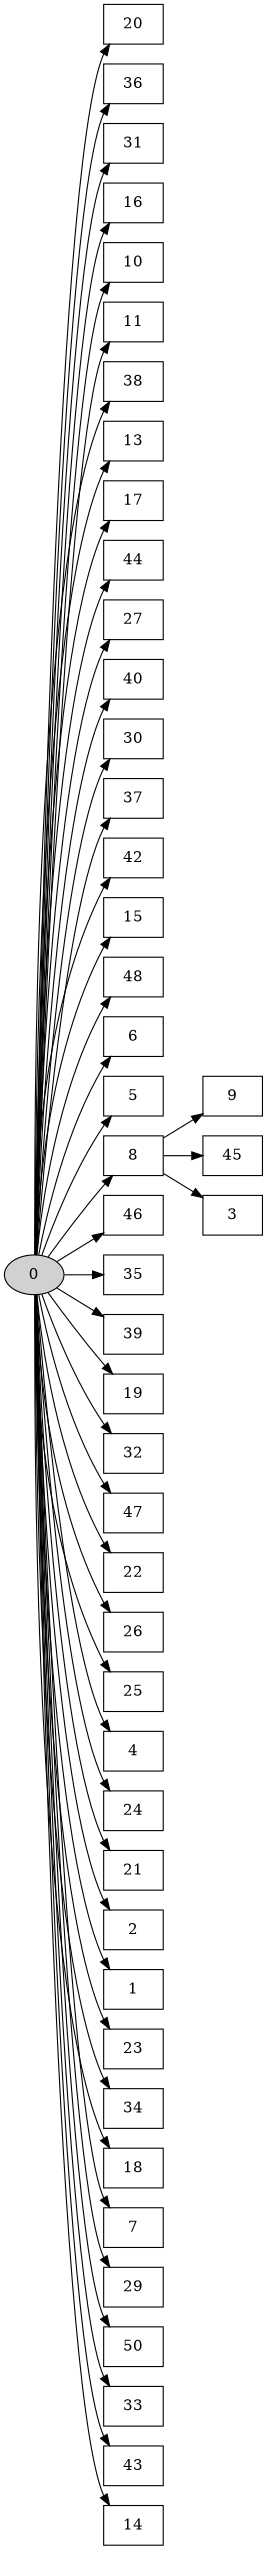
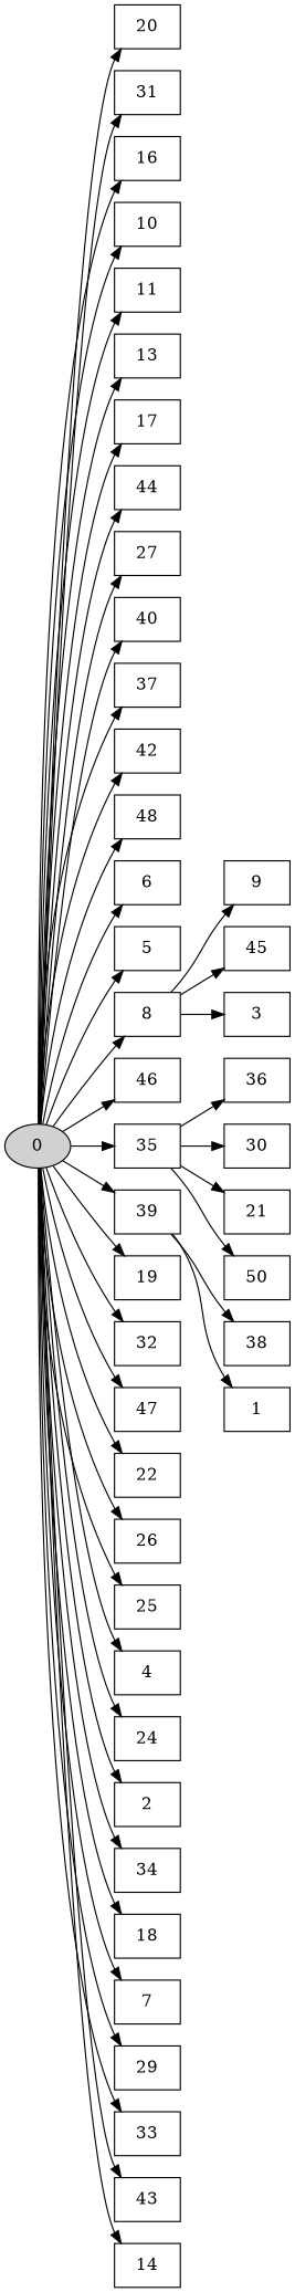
  digraph {
    rankdir=LR
    node [fillcolor=white style=filled shape=box]
    0 [fillcolor=grey82 shape=""]
    n2 [label="20\n"]
    n3 [label="36\n"]
    n4 [label="31\n"]
    n5 [label="16\n"]
    n6 [label="10\n"]
    n7 [label="11\n"]
    n8 [label="38\n"]
    n9 [label="13\n"]
    n10 [label="17\n"]
    n11 [label="44\n"]
    n12 [label="27\n"]
    n13 [label="40\n"]
    n14 [label="30\n"]
    n15 [label="37\n"]
    n16 [label="42\n"]
-   n17 [label="15\n"]
    n18 [label="48\n"]
    n19 [label="6\n"]
    n20 [label="5\n"]
    n21 [label="8\n"]
    n22 [label="46\n"]
    n23 [label="35\n"]
    n24 [label="39\n"]
    n25 [label="19\n"]
    n26 [label="32\n"]
    n27 [label="47\n"]
    n28 [label="22\n"]
    n29 [label="26\n"]
    n30 [label="25\n"]
    n31 [label="4\n"]
    n32 [label="24\n"]
    n33 [label="21\n"]
    n34 [label="2\n"]
    n35 [label="1\n"]
-   n36 [label="23\n"]
    n37 [label="34\n"]
    n38 [label="18\n"]
    n39 [label="7\n"]
    n40 [label="29\n"]
    n41 [label="50\n"]
    n42 [label="33\n"]
    n43 [label="43\n"]
    n44 [label="14\n"]
    n45 [label="9\n"]
    n46 [label="45\n"]
    n47 [label="3\n"]
    0 -> n2
-   0 -> n3
+   n23 -> n3
    0 -> n4
    0 -> n5
    0 -> n6
    0 -> n7
-   0 -> n8
+   n24 -> n8
    0 -> n9
    0 -> n10
    0 -> n11
    0 -> n12
    0 -> n13
-   0 -> n14
+   n23 -> n14
    0 -> n15
    0 -> n16
-   0 -> n17
    0 -> n18
    0 -> n19
    0 -> n20
    0 -> n21
    0 -> n22
    0 -> n23
    0 -> n24
    0 -> n25
    0 -> n26
    0 -> n27
    0 -> n28
    0 -> n29
    0 -> n30
    0 -> n31
    0 -> n32
-   0 -> n33
+   n23 -> n33
    0 -> n34
-   0 -> n35
-   0 -> n36
+   n24 -> n35
    0 -> n37
    0 -> n38
    0 -> n39
    0 -> n40
-   0 -> n41
+   n23 -> n41
    0 -> n42
    0 -> n43
    0 -> n44
    n21 -> n45
    n21 -> n46
    n21 -> n47
  }
